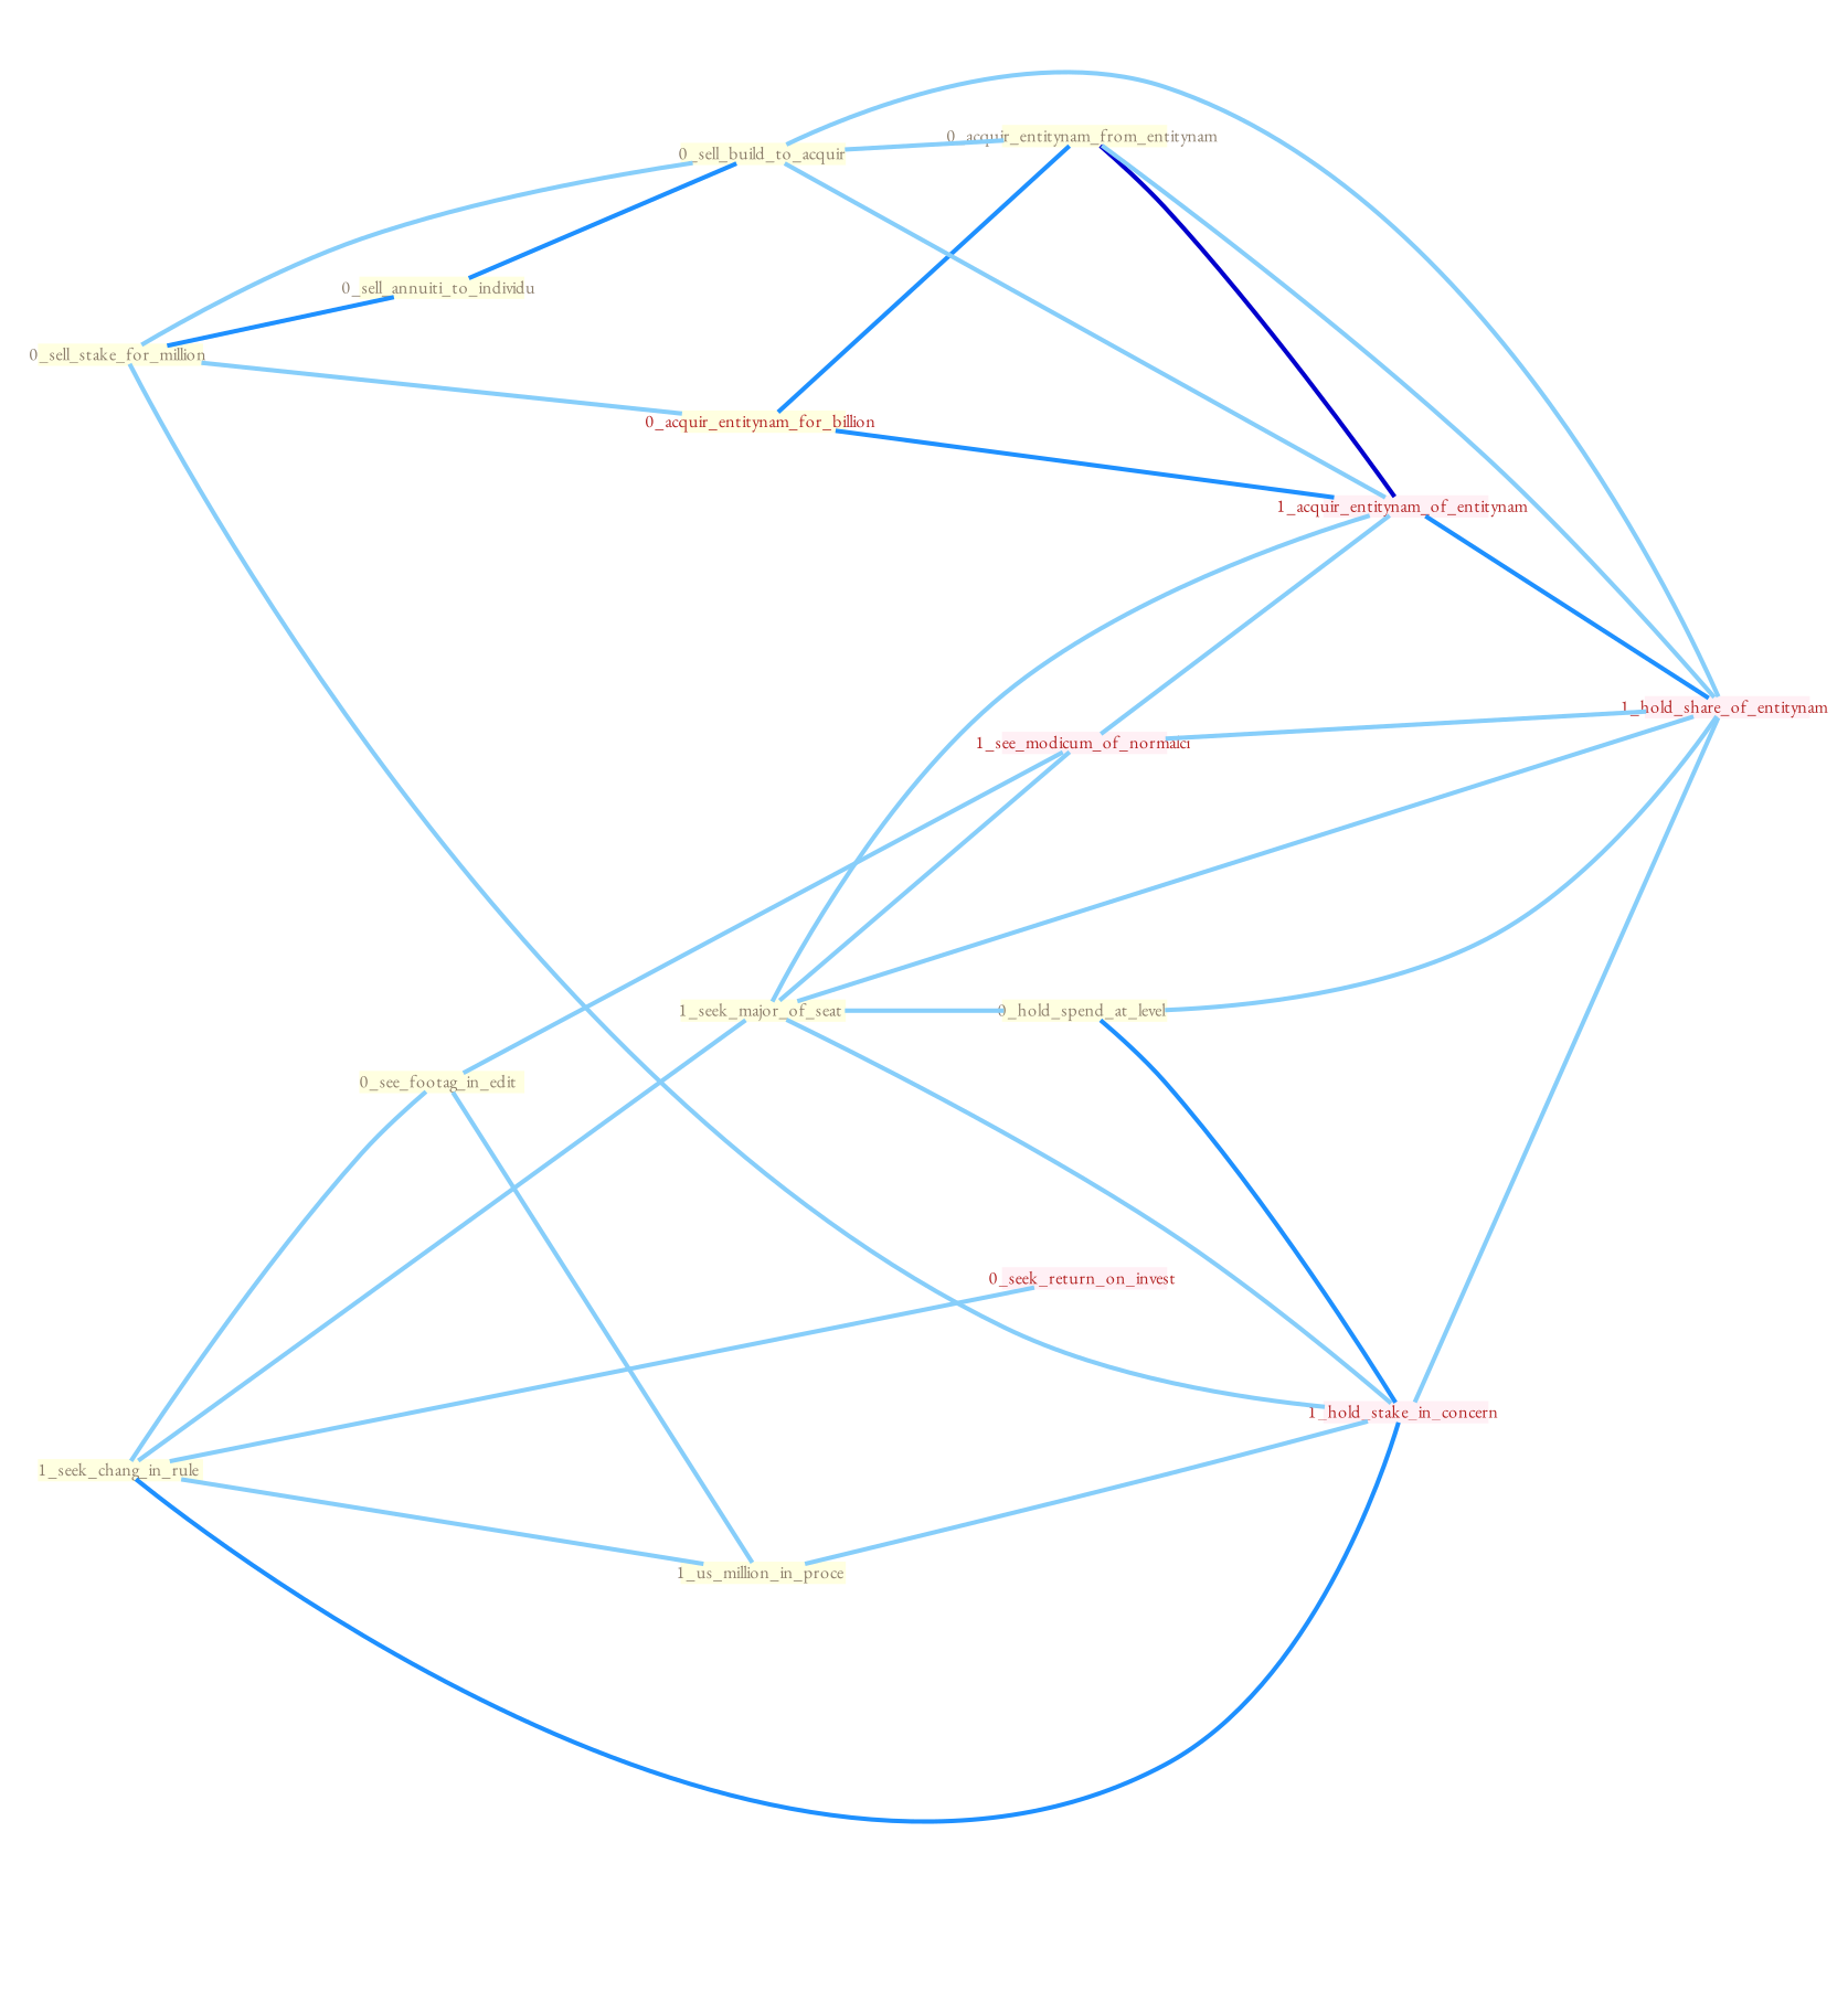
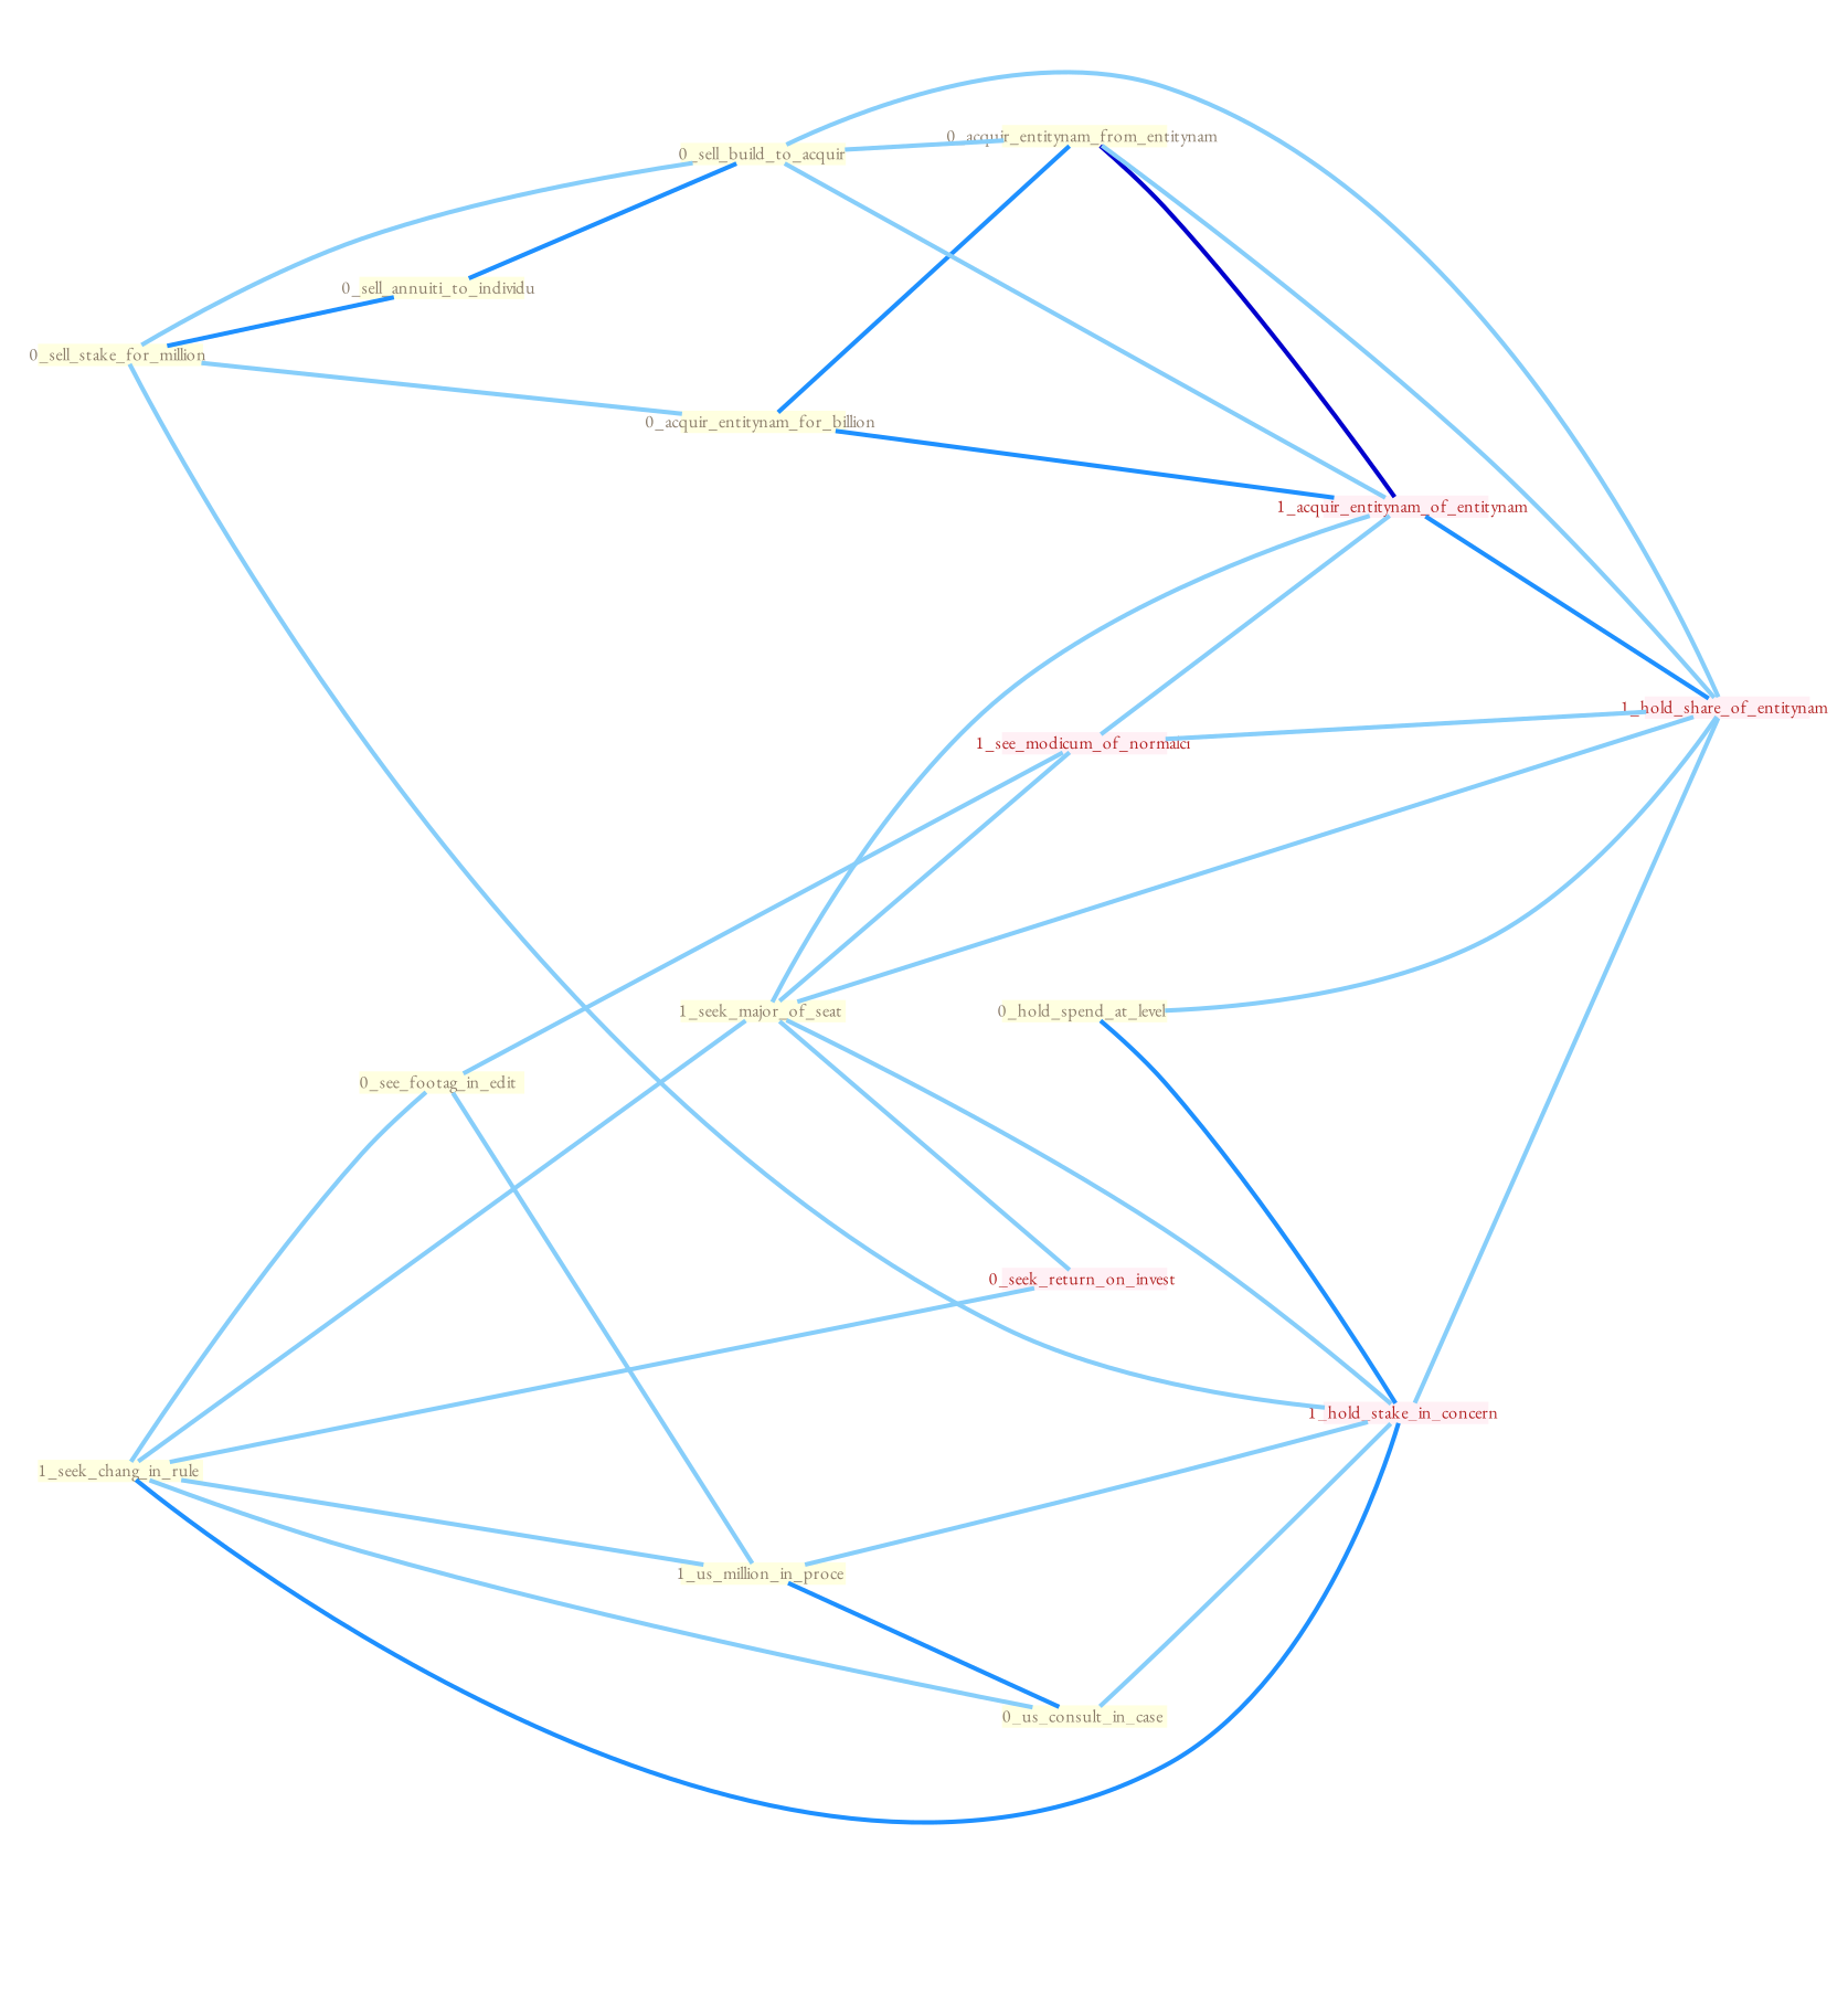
  graph {
    fontname="EB Garamond"
    rankdir=LR
    node [color="#ffffe0" fixedsize=true fontcolor="#8b7d6b" fontname="EB Garamond" fontsize=4 shape=polygon style=filled]
    edge [color="#87cefa" fontname="EB Garamond" w=1]
    "0_sell_stake_for_million " [height=.06 width=.5]
    "0_sell_annuiti_to_individu " [height=.06 width=.5]
    "1_seek_chang_in_rule " [height=.06 width=.5]
    "0_hold_spend_at_level " [height=.06 width=.5]
-   "0_acquir_entitynam_for_billion " [fontcolor="#b22222" height=.06 width=.5]
+   "0_acquir_entitynam_for_billion " [height=.06 width=.5]
    "0_see_footag_in_edit " [height=.06 width=.5]
    "1_seek_major_of_seat " [height=.06 width=.5]
    "1_us_million_in_proce " [height=.06 width=.5]
    n9 [height=.06 label="0_sell_build_to_acquir" width=.5]
    "0_acquir_entitynam_from_entitynam " [height=.06 width=.5]
+   "0_us_consult_in_case " [height=.06 width=.5]
    "1_hold_stake_in_concern " [color="#fff0f5" fontcolor="#b22222" height=.06 width=.5]
    "0_seek_return_on_invest " [color="#fff0f5" fontcolor="#b22222" height=.06 width=.5]
    "1_see_modicum_of_normalci " [color="#fff0f5" fontcolor="#b22222" height=.06 width=.5]
    "1_acquir_entitynam_of_entitynam " [color="#fff0f5" fontcolor="#b22222" height=.06 width=.5]
    "1_hold_share_of_entitynam " [color="#fff0f5" fontcolor="#b22222" height=.06 width=.5]
    subgraph sub_1 {
      "0_sell_stake_for_million "
      "0_sell_annuiti_to_individu "
      "1_seek_chang_in_rule "
      "0_hold_spend_at_level "
      "0_acquir_entitynam_for_billion "
      "0_see_footag_in_edit "
      "1_seek_major_of_seat "
      "1_us_million_in_proce "
      n9
      "0_acquir_entitynam_from_entitynam "
+     "0_us_consult_in_case "
    }
    subgraph sub_2 {
      "1_hold_stake_in_concern "
      "0_seek_return_on_invest "
      "1_see_modicum_of_normalci "
      "1_acquir_entitynam_of_entitynam "
      "1_hold_share_of_entitynam "
    }
    "0_sell_stake_for_million " -- "0_sell_annuiti_to_individu " [color="#1e90ff"]
    "0_sell_stake_for_million " -- "0_acquir_entitynam_for_billion "
    "0_sell_stake_for_million " -- n9
    "0_sell_stake_for_million " -- "1_hold_stake_in_concern "
    "0_sell_annuiti_to_individu " -- n9 [color="#1e90ff" w=2]
    "1_seek_chang_in_rule " -- "0_see_footag_in_edit "
    "1_seek_chang_in_rule " -- "1_seek_major_of_seat "
    "1_seek_chang_in_rule " -- "1_us_million_in_proce "
+   "1_seek_chang_in_rule " -- "0_us_consult_in_case "
    "1_seek_chang_in_rule " -- "1_hold_stake_in_concern " [color="#1e90ff"]
    "1_seek_chang_in_rule " -- "0_seek_return_on_invest "
    "0_hold_spend_at_level " -- "1_hold_stake_in_concern " [color="#1e90ff"]
    "0_hold_spend_at_level " -- "1_hold_share_of_entitynam "
    "0_acquir_entitynam_for_billion " -- "0_acquir_entitynam_from_entitynam " [color="#1e90ff" w=2]
    "0_acquir_entitynam_for_billion " -- "1_acquir_entitynam_of_entitynam " [color="#1e90ff" w=2]
    "0_see_footag_in_edit " -- "1_us_million_in_proce "
    "0_see_footag_in_edit " -- "1_see_modicum_of_normalci "
    "1_seek_major_of_seat " -- "1_hold_stake_in_concern "
-   "1_seek_major_of_seat " -- "0_hold_spend_at_level "
+   "1_seek_major_of_seat " -- "0_seek_return_on_invest "
    "1_seek_major_of_seat " -- "1_see_modicum_of_normalci "
    "1_seek_major_of_seat " -- "1_acquir_entitynam_of_entitynam "
    "1_seek_major_of_seat " -- "1_hold_share_of_entitynam "
+   "1_us_million_in_proce " -- "0_us_consult_in_case " [color="#1e90ff" w=2]
    "1_us_million_in_proce " -- "1_hold_stake_in_concern "
    n9 -- "0_acquir_entitynam_from_entitynam "
    n9 -- "1_acquir_entitynam_of_entitynam "
    n9 -- "1_hold_share_of_entitynam "
    "0_acquir_entitynam_from_entitynam " -- "1_acquir_entitynam_of_entitynam " [color="#0000cd" w=3]
    "0_acquir_entitynam_from_entitynam " -- "1_hold_share_of_entitynam "
+   "0_us_consult_in_case " -- "1_hold_stake_in_concern "
    "1_hold_stake_in_concern " -- "1_hold_share_of_entitynam "
    "1_see_modicum_of_normalci " -- "1_acquir_entitynam_of_entitynam "
    "1_see_modicum_of_normalci " -- "1_hold_share_of_entitynam "
    "1_acquir_entitynam_of_entitynam " -- "1_hold_share_of_entitynam " [color="#1e90ff" w=2]
  }
